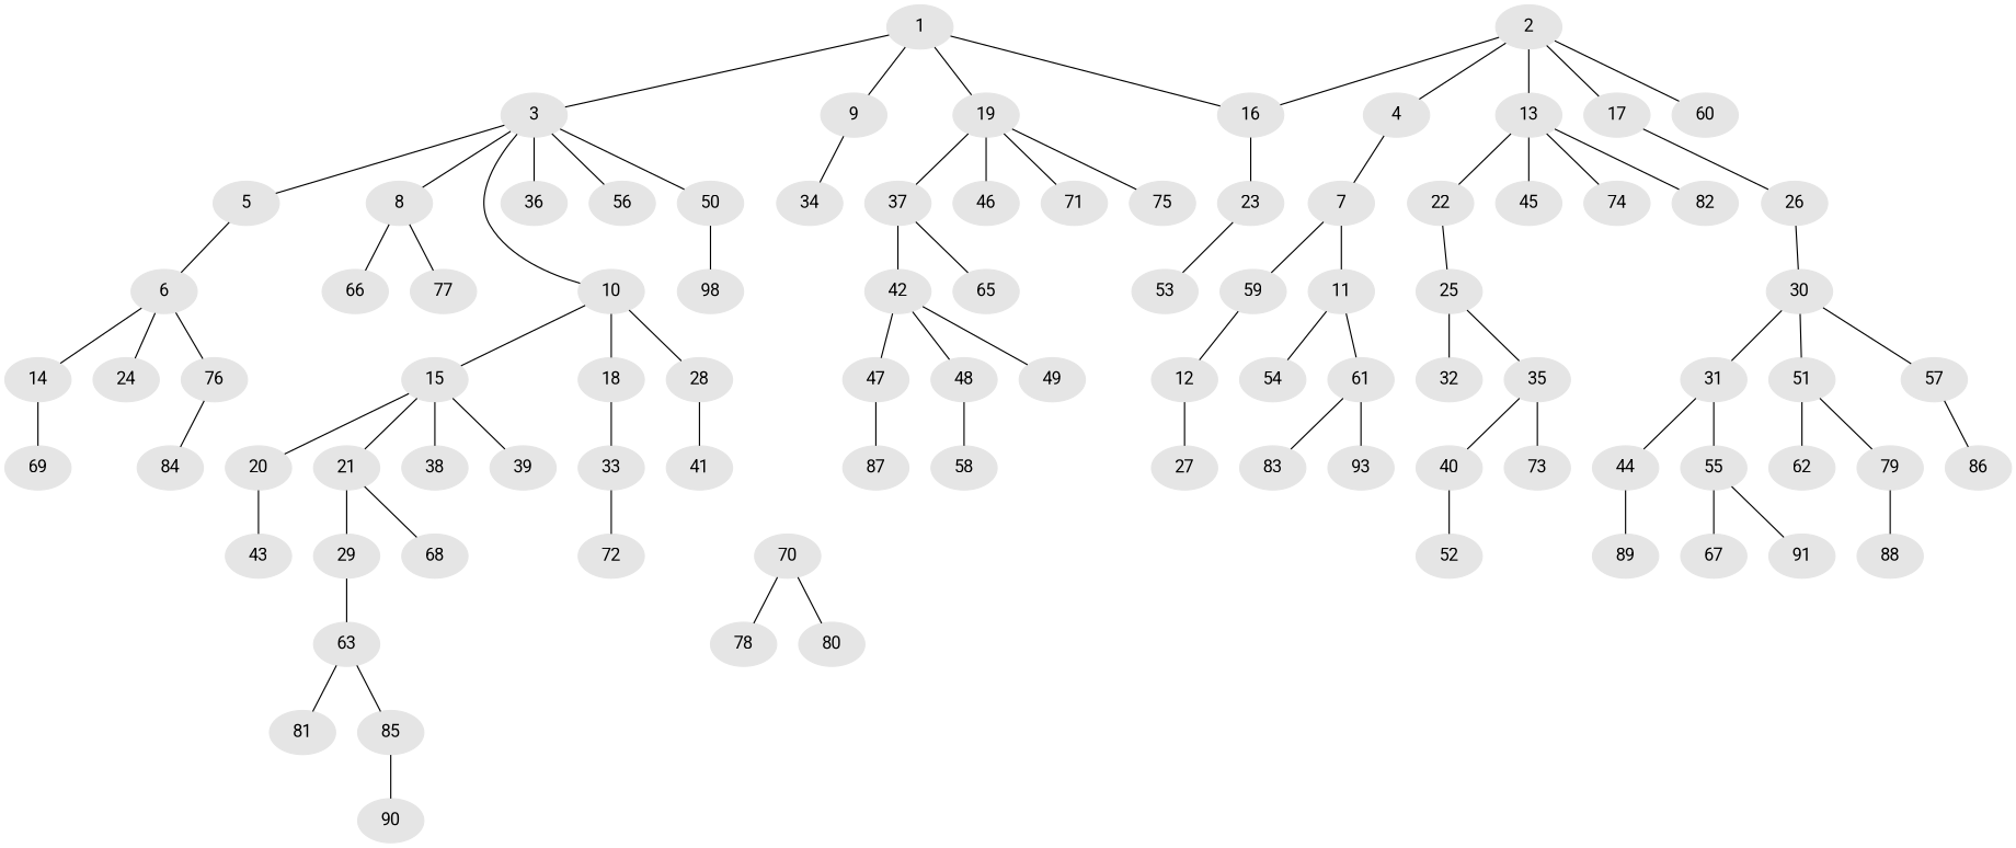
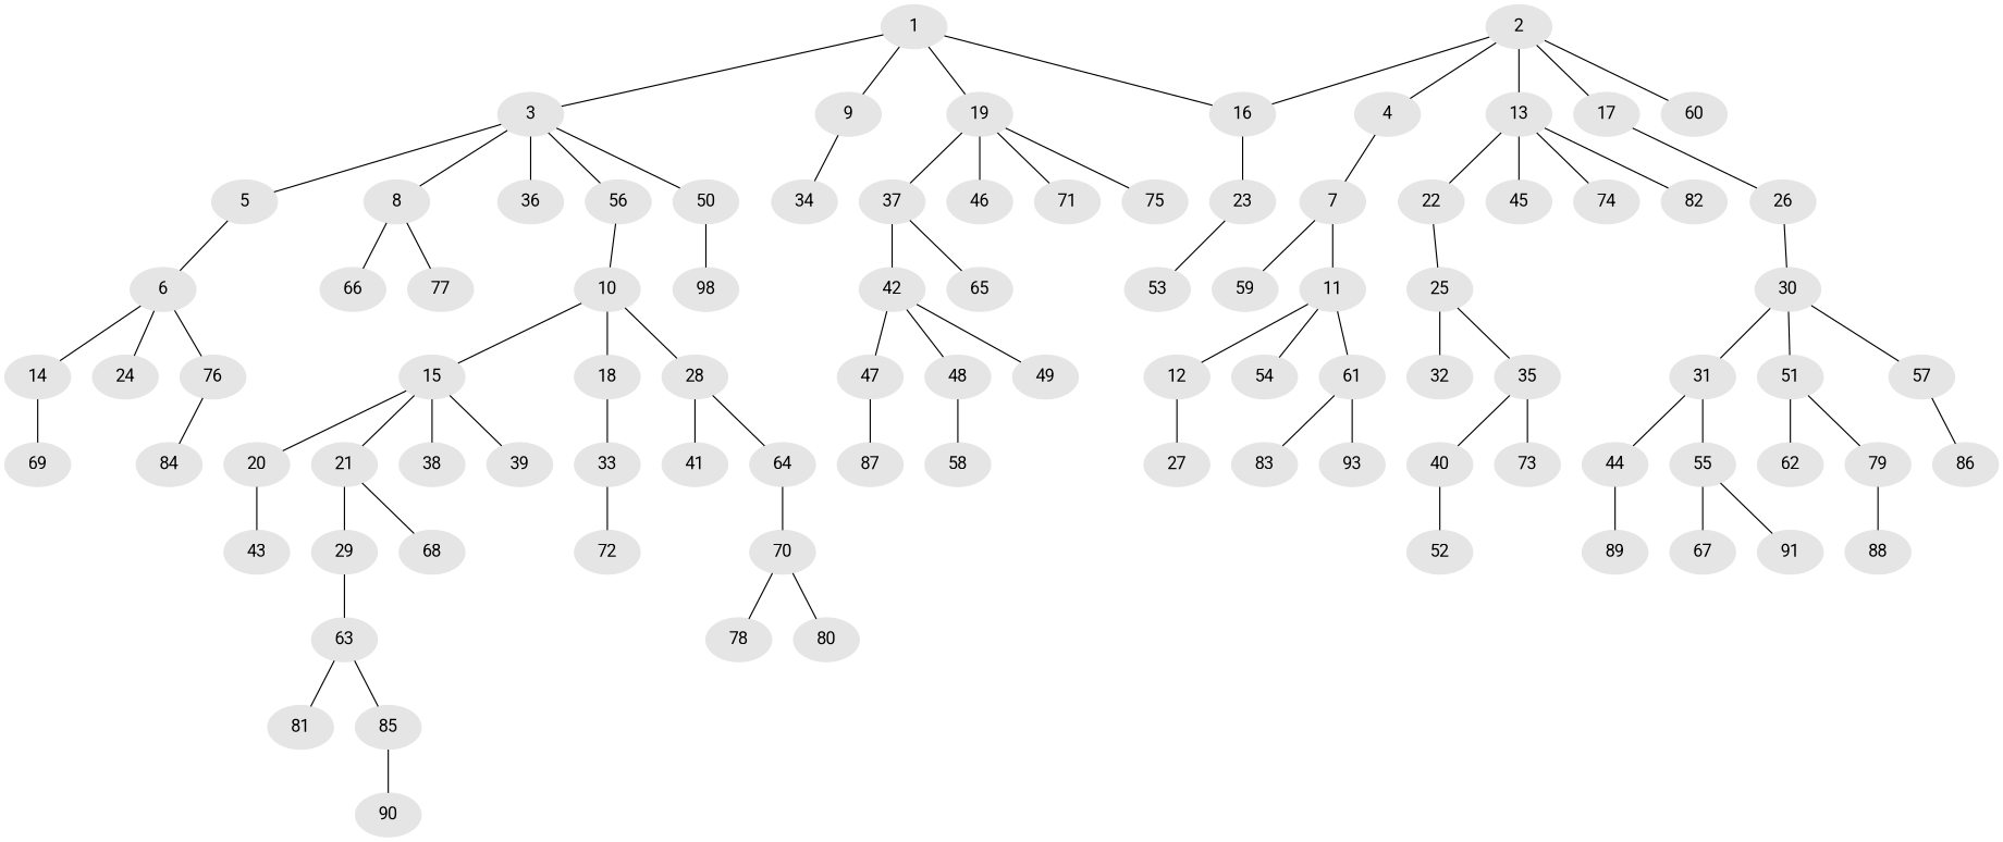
  graph {
    fontname=Roboto
    node [color=gray90 fontname=Roboto style=filled]
    edge [fontname=Roboto]
    1
    3
    9
    19
    16
    2
    4
    13
    17
    60
    5
    8
    10
    36
    50
    56
    34
    37
    46
    71
    75
    7
    22
    45
    74
    82
    23
    26
    6
    66
    77
    15
    18
    28
    n35 [label=98]
    11
    59
    14
    24
    76
    69
    84
    12
    54
    61
    20
    21
    38
    39
    33
    41
+   64
    27
    83
    93
    25
    43
    29
    68
    53
    30
    72
    42
    65
    63
    32
    35
    40
    73
    31
    51
    57
    70
    81
    85
    44
    55
    62
    79
    86
    89
    67
    91
    52
    47
    48
    49
    87
    58
    88
    90
    78
    80
    1 -- 3
    1 -- 9
    1 -- 19
    1 -- 16
    3 -- 5
    3 -- 8
-   3 -- 10
+   56 -- 10
    3 -- 36
    3 -- 50
    3 -- 56
    9 -- 34
    19 -- 37
    19 -- 46
    19 -- 71
    19 -- 75
    16 -- 23
    2 -- 16
    2 -- 4
    2 -- 13
    2 -- 17
    2 -- 60
    4 -- 7
    13 -- 22
    13 -- 45
    13 -- 74
    13 -- 82
    17 -- 26
    5 -- 6
    8 -- 66
    8 -- 77
    10 -- 15
    10 -- 18
    10 -- 28
    50 -- n35
    37 -- 42
    37 -- 65
    7 -- 11
    7 -- 59
    22 -- 25
    23 -- 53
    26 -- 30
    6 -- 14
    6 -- 24
    6 -- 76
    15 -- 20
    15 -- 21
    15 -- 38
    15 -- 39
    18 -- 33
    28 -- 41
-   59 -- 12
+   28 -- 64
+   11 -- 12
    11 -- 54
    11 -- 61
    14 -- 69
    76 -- 84
    12 -- 27
    61 -- 83
    61 -- 93
    20 -- 43
    21 -- 29
    21 -- 68
    33 -- 72
+   64 -- 70
    25 -- 32
    25 -- 35
    29 -- 63
    30 -- 31
    30 -- 51
    30 -- 57
    42 -- 47
    42 -- 48
    42 -- 49
    63 -- 81
    63 -- 85
    35 -- 40
    35 -- 73
    40 -- 52
    31 -- 44
    31 -- 55
    51 -- 62
    51 -- 79
    57 -- 86
    70 -- 78
    70 -- 80
    85 -- 90
    44 -- 89
    55 -- 67
    55 -- 91
    79 -- 88
    47 -- 87
    48 -- 58
  }
